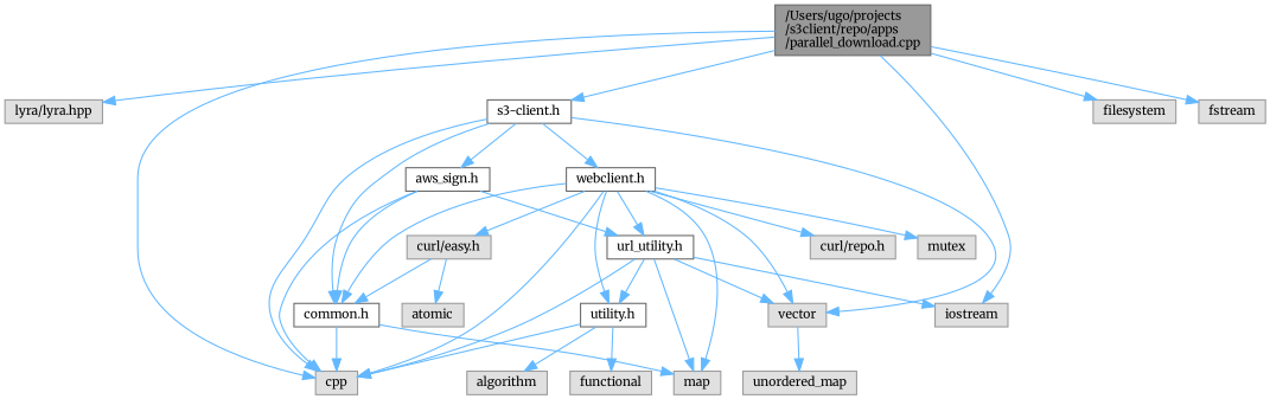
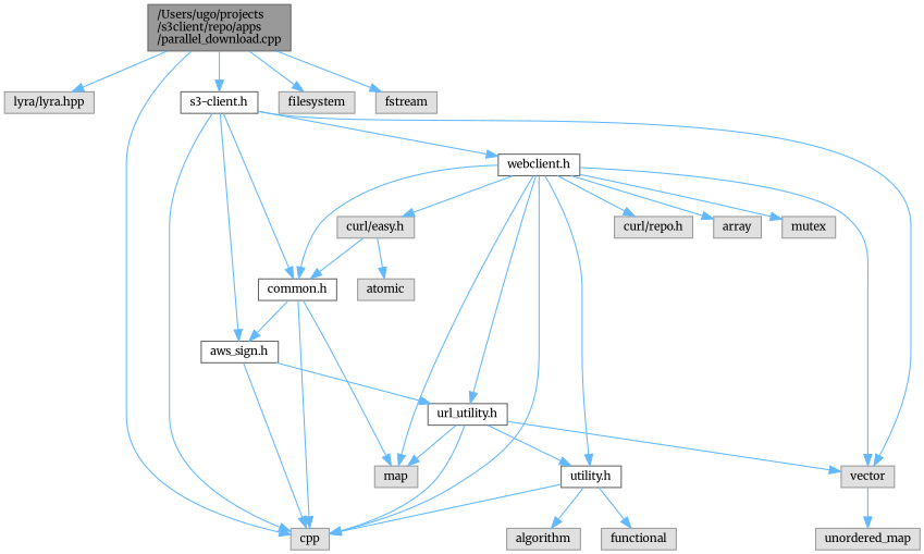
  digraph {
    fontname=Merriweather
    node [color=grey60 fillcolor="#E0E0E0" fontname=Merriweather fontsize=10 shape=box style=filled]
    edge [color=steelblue1 fontname=Merriweather fontsize=10 labelfontname=Helvetica labelfontsize=10 style=solid]
    n1 [color=gray40 fillcolor=grey60 fontcolor=black height=0.2 label="/Users/ugo/projects\l/s3client/repo/apps\l/parallel_download.cpp" width=0.4]
    n2 [height=0.2 label="lyra/lyra.hpp" width=0.4]
    n3 [color=grey40 fillcolor=white height=0.2 label="s3-client.h" width=0.4]
    n4 [height=0.2 label=cpp width=0.4]
-   n5 [height=0.2 label=iostream width=0.4]
    n6 [height=0.2 label=filesystem width=0.4]
    n7 [height=0.2 label=fstream width=0.4]
    n8 [color=grey40 fillcolor=white height=0.2 label="aws_sign.h" width=0.4]
    n9 [color=grey40 fillcolor=white height=0.2 label="common.h" width=0.4]
    n10 [height=0.2 label=vector width=0.4]
    n11 [color=grey40 fillcolor=white height=0.2 label="webclient.h" width=0.4]
    n12 [color=grey40 fillcolor=white height=0.2 label="url_utility.h" width=0.4]
    n13 [height=0.2 label=map width=0.4]
    n14 [height=0.2 label=unordered_map width=0.4]
    n15 [color=grey40 fillcolor=white height=0.2 label="utility.h" width=0.4]
    n16 [height=0.2 label="curl/repo.h" width=0.4]
    n17 [height=0.2 label="curl/easy.h" width=0.4]
+   n18 [height=0.2 label=array width=0.4]
    n19 [height=0.2 label=mutex width=0.4]
    n20 [height=0.2 label=algorithm width=0.4]
    n21 [height=0.2 label=functional width=0.4]
    n22 [height=0.2 label=atomic width=0.4]
    n1 -> n2
    n1 -> n3
    n1 -> n4
-   n1 -> n5
    n1 -> n6
    n1 -> n7
    n3 -> n4
    n3 -> n8
    n3 -> n9
    n3 -> n10
    n3 -> n11
    n8 -> n4
-   n8 -> n9
+   n9 -> n8
    n8 -> n12
    n9 -> n4
    n9 -> n13
    n10 -> n14
    n11 -> n4
    n11 -> n9
    n11 -> n10
    n11 -> n12
    n11 -> n13
    n11 -> n15
    n11 -> n16
    n11 -> n17
+   n11 -> n18
    n11 -> n19
    n12 -> n4
-   n12 -> n5
    n12 -> n10
    n12 -> n13
    n12 -> n15
    n15 -> n4
    n15 -> n20
    n15 -> n21
    n17 -> n9
    n17 -> n22
  }
